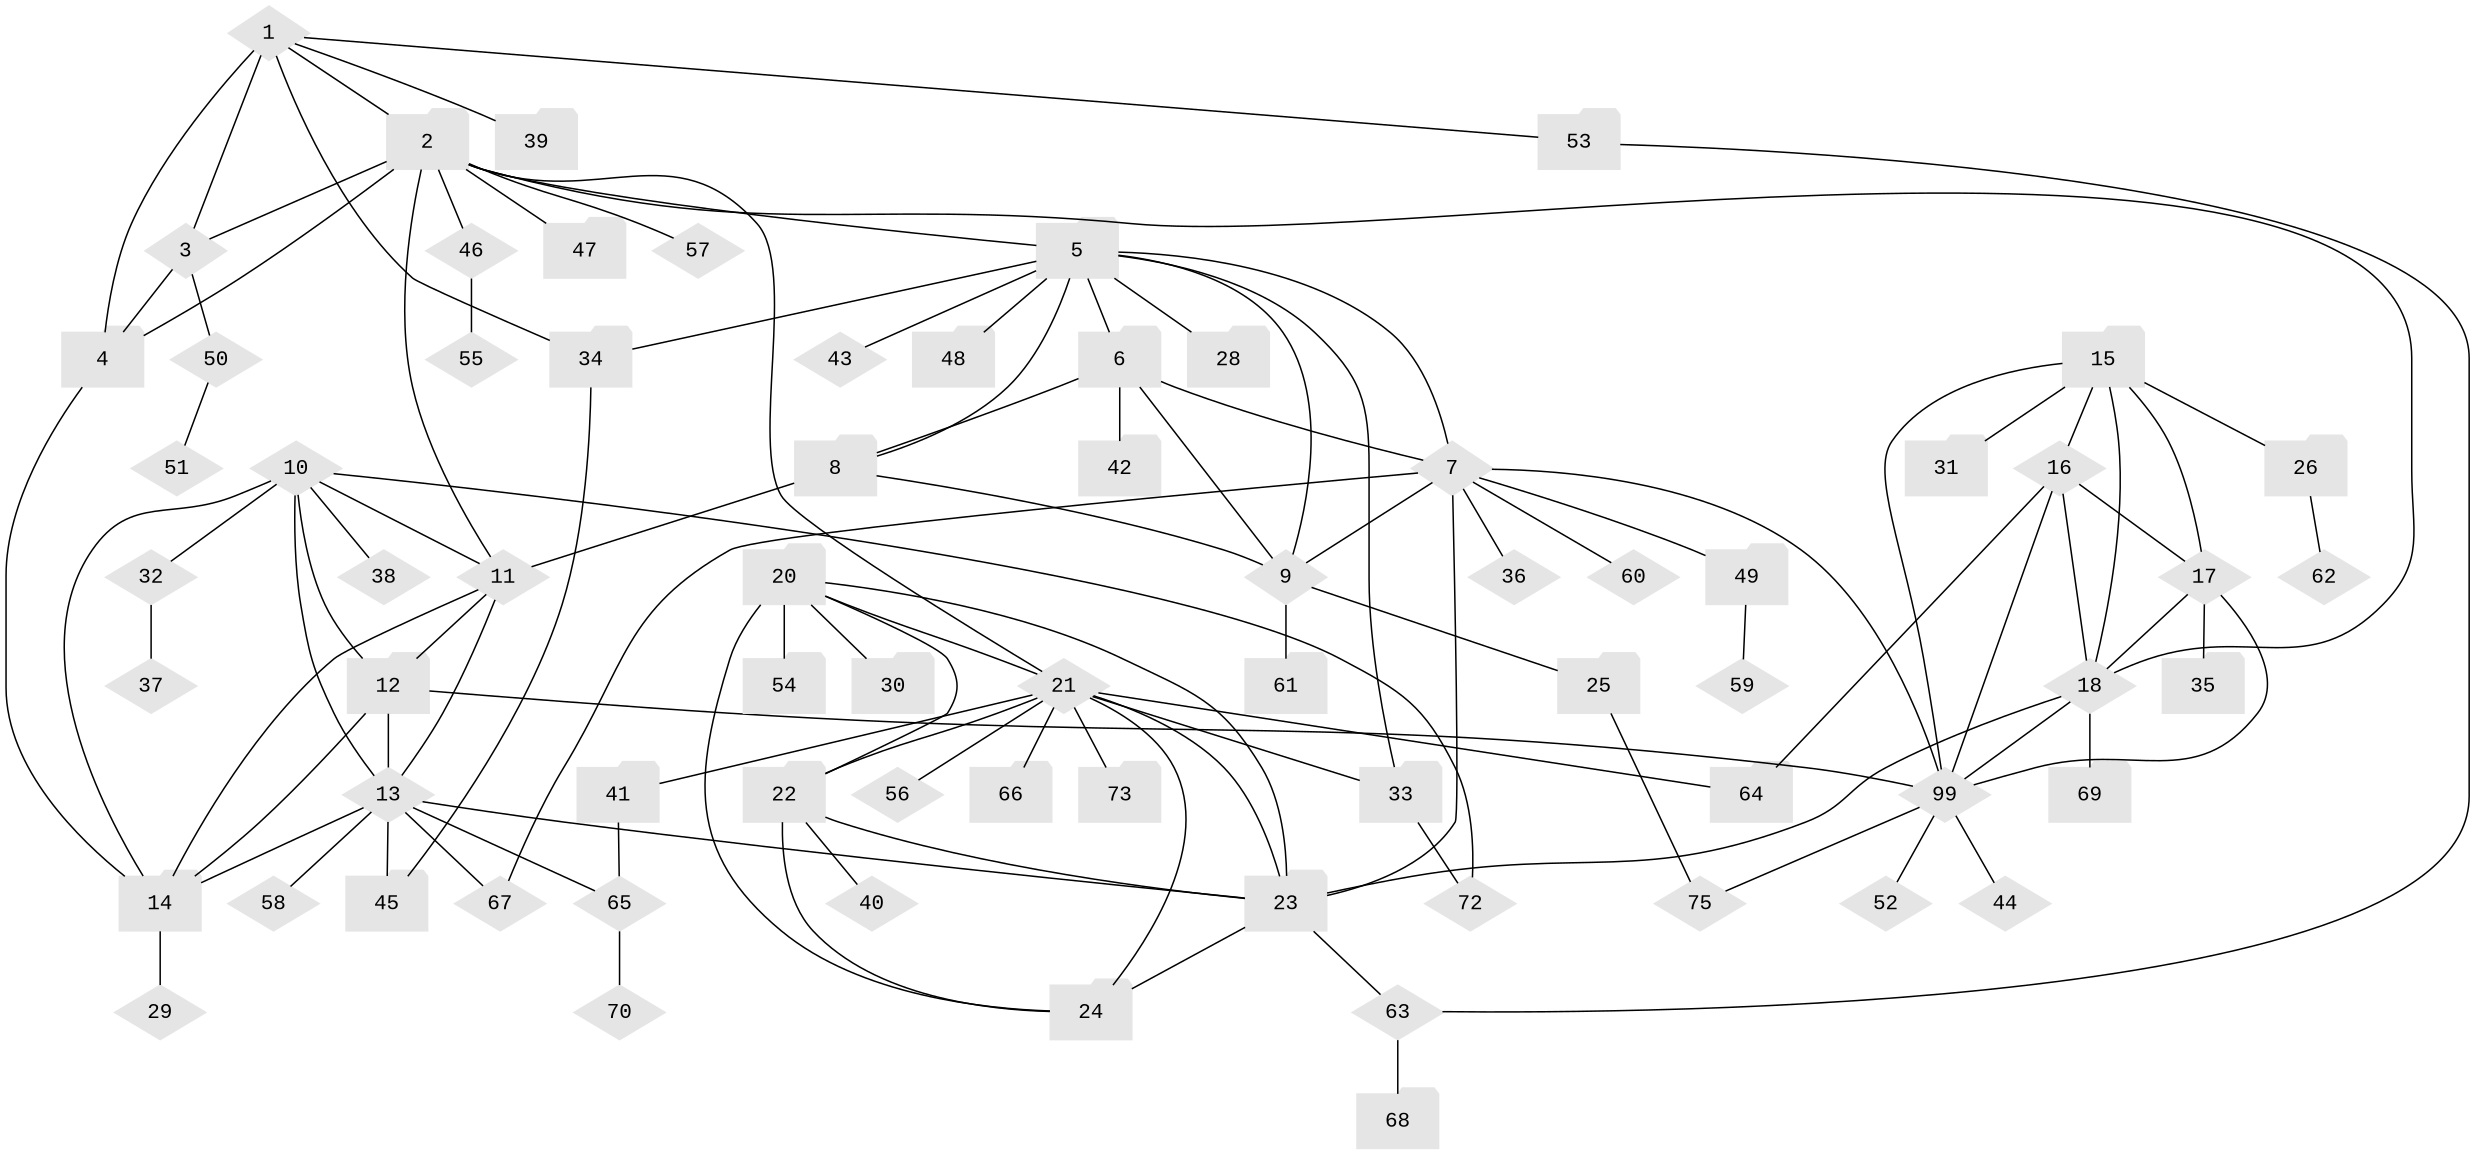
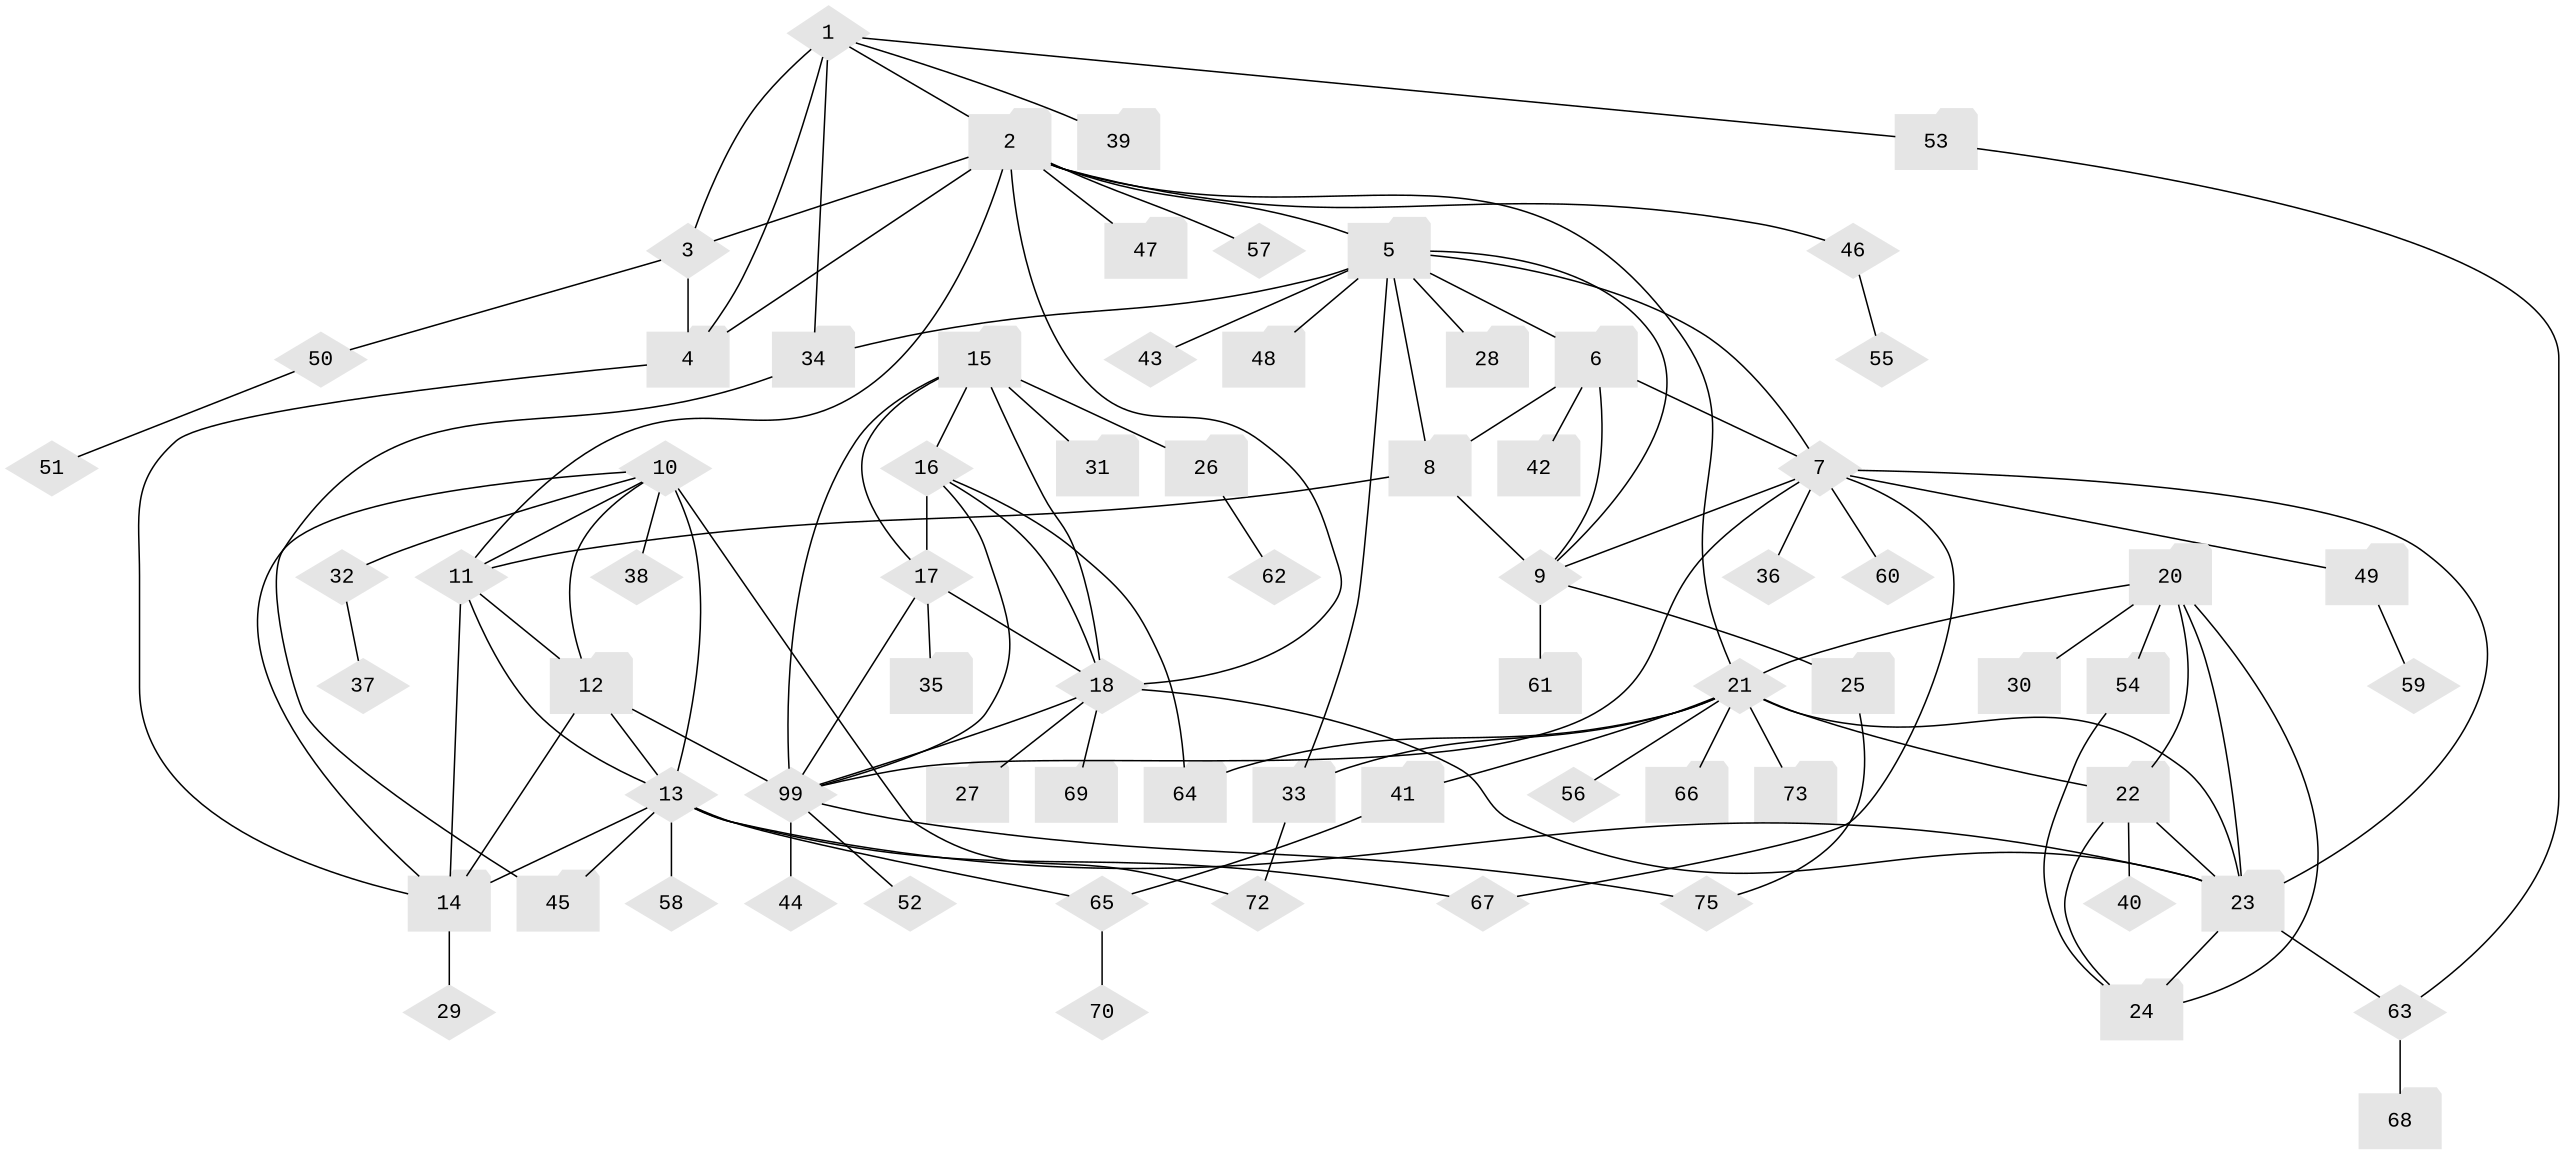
  graph {
    fontname="Liberation Mono"
    node [color=gray90 fontname="Liberation Mono" shape=diamond style=filled]
    edge [fontname="Liberation Mono" weight=1.0]
    2 [shape=folder]
    1
    3
    4 [shape=folder]
    34 [shape=folder]
    39 [shape=folder]
    53 [shape=folder]
    5 [shape=folder]
    11
    18
    21
    46
    47 [shape=folder]
    57
    50
    14 [shape=folder]
    45 [shape=folder]
    63
    6 [shape=folder]
    7
    8 [shape=folder]
    9
    28 [shape=folder]
    33 [shape=folder]
    43
    48 [shape=folder]
    12 [shape=folder]
    13
    n29 [label=99]
    23 [shape=folder]
+   27 [shape=folder]
    69 [shape=folder]
    64 [shape=folder]
    22 [shape=folder]
    24 [shape=folder]
    41 [shape=folder]
    56
    66 [shape=folder]
    73 [shape=folder]
    55
    29
    51
    42 [shape=folder]
    36
    49 [shape=folder]
    60
    67
    25 [shape=folder]
    61 [shape=folder]
    72
    44
    52
    n53 [label=75]
    59
    10
    32
    38
    58
    65
    37
    70
    15 [shape=folder]
    16
    17
    26 [shape=folder]
    31 [shape=folder]
    35 [shape=folder]
    62
    20 [shape=folder]
    30 [shape=folder]
    54 [shape=folder]
    40
    68 [shape=folder]
    2 -- 3 [weight=2.0]
    2 -- 4
    2 -- 5
    2 -- 11
    2 -- 18
    2 -- 21
    2 -- 46
    2 -- 47
    2 -- 57
    1 -- 2
    1 -- 3 [weight=2.0]
    1 -- 4
    1 -- 34
    1 -- 39
    1 -- 53
    3 -- 4 [weight=2.0]
    3 -- 50
    4 -- 14
    34 -- 45
    53 -- 63
    5 -- 34
    5 -- 6
    5 -- 7
    5 -- 8
    5 -- 9
    5 -- 28
    5 -- 33
    5 -- 43
    5 -- 48
    11 -- 14 [weight=2.0]
    11 -- 12
    11 -- 13
    18 -- n29
    18 -- 23
+   18 -- 27
    18 -- 69
    21 -- 33
    21 -- 23
    21 -- 64
    21 -- 22
-   21 -- 24
+   54 -- 24
    21 -- 41
    21 -- 56
    21 -- 66
    21 -- 73
    46 -- 55
    50 -- 51
    14 -- 29
    63 -- 68
    6 -- 7
    6 -- 8
    6 -- 9
    6 -- 42 [weight=2.0]
    7 -- 9
    7 -- n29
    7 -- 23
    7 -- 36
    7 -- 49
    7 -- 60
    7 -- 67
    8 -- 11 [weight=6.0]
    8 -- 9
    9 -- 25
    9 -- 61
    33 -- 72
    12 -- 14
    12 -- 13
    12 -- n29
    13 -- 14
    13 -- 45
    13 -- 23
    13 -- 67
    13 -- 58
    13 -- 65
    n29 -- 44
    n29 -- 52
    n29 -- n53
    23 -- 63
    23 -- 24
    22 -- 23
    22 -- 24
    22 -- 40
    41 -- 65
    49 -- 59
    25 -- n53
    10 -- 11
    10 -- 14
    10 -- 12
    10 -- 13
    10 -- 72
    10 -- 32
    10 -- 38
    32 -- 37
    65 -- 70
    15 -- 18
    15 -- n29
    15 -- 16
    15 -- 17
    15 -- 26
    15 -- 31
    16 -- 18
    16 -- n29
    16 -- 64
    16 -- 17
    17 -- 18
    17 -- n29
    17 -- 35
    26 -- 62
    20 -- 21
    20 -- 23
    20 -- 22
    20 -- 24
    20 -- 30
    20 -- 54
  }
